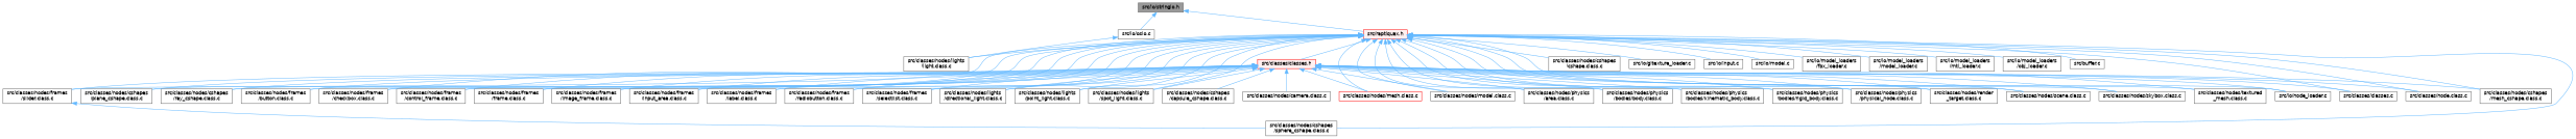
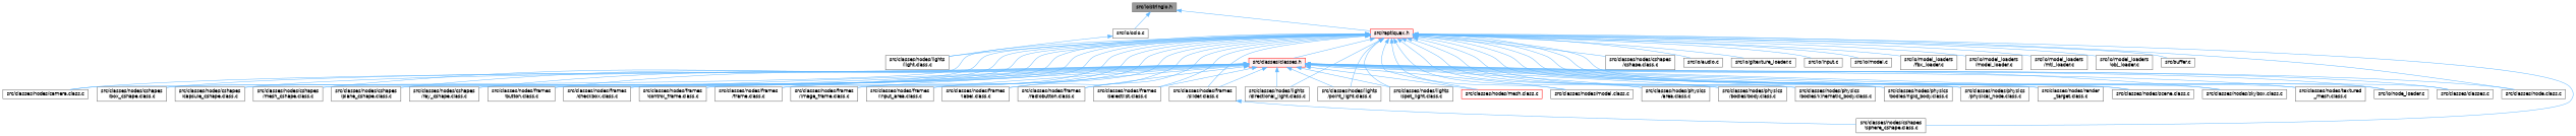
  digraph {
    node [color=grey40 fillcolor=white fontname=Helvetica fontsize=10 shape=box style=filled]
    edge [color=steelblue1 dir=back fontname=Helvetica fontsize=10 labelfontname=Helvetica labelfontsize=10 style=solid]
    n1 [color=gray40 fillcolor=grey60 fontcolor=black height=0.2 label="src/io/stringio.h" width=0.4]
    n2 [height=0.2 label="src/io/osio.c" width=0.4]
    n3 [color=red fillcolor="#FFF0F0" height=0.2 label="src/raptiquax.h" width=0.4]
    n4 [height=0.2 label="src/classes/nodes/lights\l/light.class.c" width=0.4]
    n5 [height=0.2 label="src/buffer.c" width=0.4]
    n6 [height=0.2 label="src/classes/classes.c" width=0.4]
    n7 [color=red fillcolor="#FFF0F0" height=0.2 label="src/classes/classes.h" width=0.4]
    n8 [height=0.2 label="src/classes/node.class.c" width=0.4]
    n9 [height=0.2 label="src/classes/nodes/camera.class.c" width=0.4]
+   n10 [height=0.2 label="src/classes/nodes/cshapes\l/box_cshape.class.c" width=0.4]
    n11 [height=0.2 label="src/classes/nodes/cshapes\l/capsule_cshape.class.c" width=0.4]
    n12 [height=0.2 label="src/classes/nodes/cshapes\l/cshape.class.c" width=0.4]
    n13 [height=0.2 label="src/classes/nodes/cshapes\l/mesh_cshape.class.c" width=0.4]
    n14 [height=0.2 label="src/classes/nodes/cshapes\l/plane_cshape.class.c" width=0.4]
    n15 [height=0.2 label="src/classes/nodes/cshapes\l/ray_cshape.class.c" width=0.4]
    n16 [height=0.2 label="src/classes/nodes/cshapes\l/sphere_cshape.class.c" width=0.4]
    n17 [height=0.2 label="src/classes/nodes/frames\l/button.class.c" width=0.4]
    n18 [height=0.2 label="src/classes/nodes/frames\l/checkbox.class.c" width=0.4]
    n19 [height=0.2 label="src/classes/nodes/frames\l/control_frame.class.c" width=0.4]
    n20 [height=0.2 label="src/classes/nodes/frames\l/frame.class.c" width=0.4]
    n21 [height=0.2 label="src/classes/nodes/frames\l/image_frame.class.c" width=0.4]
    n22 [height=0.2 label="src/classes/nodes/frames\l/input_area.class.c" width=0.4]
    n23 [height=0.2 label="src/classes/nodes/frames\l/label.class.c" width=0.4]
    n24 [height=0.2 label="src/classes/nodes/frames\l/radiobutton.class.c" width=0.4]
    n25 [height=0.2 label="src/classes/nodes/frames\l/selectlist.class.c" width=0.4]
    n26 [height=0.2 label="src/classes/nodes/frames\l/slider.class.c" width=0.4]
    n27 [height=0.2 label="src/classes/nodes/lights\l/directional_light.class.c" width=0.4]
    n28 [height=0.2 label="src/classes/nodes/lights\l/point_light.class.c" width=0.4]
    n29 [height=0.2 label="src/classes/nodes/lights\l/spot_light.class.c" width=0.4]
    n30 [color=red height=0.2 label="src/classes/nodes/mesh.class.c" width=0.4]
    n31 [height=0.2 label="src/classes/nodes/model.class.c" width=0.4]
    n32 [height=0.2 label="src/classes/nodes/physics\l/area.class.c" width=0.4]
    n33 [height=0.2 label="src/classes/nodes/physics\l/bodies/body.class.c" width=0.4]
    n34 [height=0.2 label="src/classes/nodes/physics\l/bodies/kinematic_body.class.c" width=0.4]
    n35 [height=0.2 label="src/classes/nodes/physics\l/bodies/rigid_body.class.c" width=0.4]
    n36 [height=0.2 label="src/classes/nodes/physics\l/physical_node.class.c" width=0.4]
    n37 [height=0.2 label="src/classes/nodes/render\l_target.class.c" width=0.4]
    n38 [height=0.2 label="src/classes/nodes/scene.class.c" width=0.4]
    n39 [height=0.2 label="src/classes/nodes/skybox.class.c" width=0.4]
    n40 [height=0.2 label="src/classes/nodes/textured\l_mesh.class.c" width=0.4]
    n41 [height=0.2 label="src/io/node_loader.c" width=0.4]
+   n42 [height=0.2 label="src/io/audio.c" width=0.4]
    n43 [height=0.2 label="src/io/gltexture_loader.c" width=0.4]
    n44 [height=0.2 label="src/io/input.c" width=0.4]
    n45 [height=0.2 label="src/io/model.c" width=0.4]
    n46 [height=0.2 label="src/io/model_loaders\l/fbx_loader.c" width=0.4]
    n47 [height=0.2 label="src/io/model_loaders\l/model_loader.c" width=0.4]
    n48 [height=0.2 label="src/io/model_loaders\l/mtl_loader.c" width=0.4]
    n49 [height=0.2 label="src/io/model_loaders\l/obj_loader.c" width=0.4]
    n1 -> n2
    n1 -> n3
    n2 -> n4
    n3 -> n4
    n3 -> n5
    n3 -> n6
    n3 -> n7
    n3 -> n8
+   n3 -> n9
+   n3 -> n10
+   n3 -> n11
    n3 -> n12
    n3 -> n13
    n3 -> n14
    n3 -> n15
    n3 -> n16
    n3 -> n17
    n3 -> n18
    n3 -> n19
    n3 -> n20
    n3 -> n21
    n3 -> n22
    n3 -> n23
    n3 -> n24
    n3 -> n25
    n3 -> n26
    n3 -> n27
    n3 -> n28
    n3 -> n29
    n3 -> n30
    n3 -> n31
    n3 -> n32
    n3 -> n33
    n3 -> n34
    n3 -> n35
    n3 -> n36
    n3 -> n37
    n3 -> n38
    n3 -> n39
    n3 -> n40
    n3 -> n41
+   n3 -> n42
    n3 -> n43
    n3 -> n44
    n3 -> n45
    n3 -> n46
    n3 -> n47
    n3 -> n48
    n3 -> n49
    n7 -> n6
    n7 -> n8
    n7 -> n9
+   n7 -> n10
    n7 -> n11
    n7 -> n13
    n7 -> n14
    n7 -> n15
    n7 -> n17
    n7 -> n18
    n7 -> n19
    n7 -> n20
    n7 -> n21
    n7 -> n22
    n7 -> n23
    n7 -> n24
    n7 -> n25
    n7 -> n26
    n7 -> n27
    n7 -> n28
    n7 -> n29
    n7 -> n30
    n7 -> n31
    n7 -> n32
    n7 -> n33
    n7 -> n34
    n7 -> n35
    n7 -> n36
    n7 -> n37
    n7 -> n38
    n7 -> n39
    n7 -> n40
    n7 -> n41
    n26 -> n16
  }
